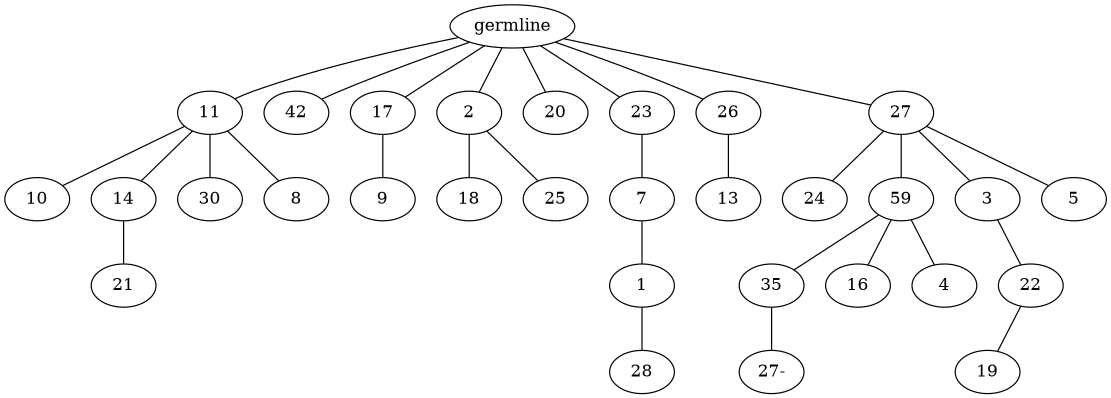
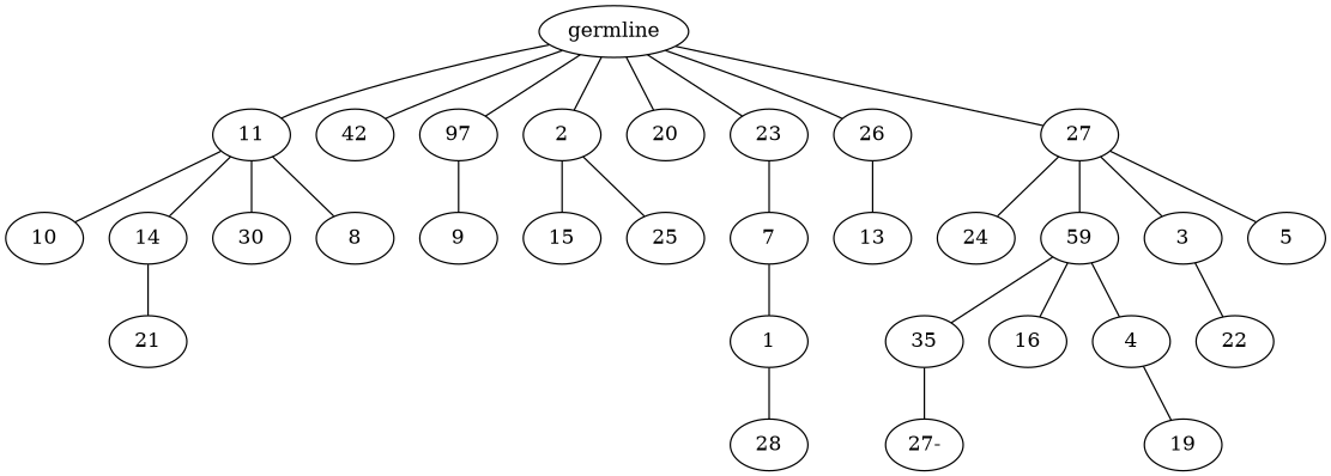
  graph {
    n1 [label=germline]
    n2 [label=11]
    n3 [label=42]
-   n4 [label=17]
+   n4 [label=97]
    n5 [label=2]
    n6 [label=20]
    n7 [label=23]
    n8 [label=26]
    n9 [label=27]
    n10 [label=10]
    n11 [label=14]
    n12 [label=30]
    n13 [label=8]
    n14 [label=9]
-   n15 [label=18]
+   n15 [label=15]
    n16 [label=25]
    n17 [label=7]
    n18 [label=13]
    n19 [label=24]
    n20 [label=59]
    n21 [label=3]
    n22 [label=5]
    n23 [label=21]
    n24 [label=1]
    n25 [label=28]
    n26 [label=35]
    n27 [label=16]
    n28 [label=4]
    n29 [label=22]
    n30 [label="27-"]
    n31 [label=19]
    n1 -- n2
    n1 -- n3
    n1 -- n4
    n1 -- n5
    n1 -- n6
    n1 -- n7
    n1 -- n8
    n1 -- n9
    n2 -- n10
    n2 -- n11
    n2 -- n12
    n2 -- n13
    n4 -- n14
    n5 -- n15
    n5 -- n16
    n7 -- n17
    n8 -- n18
    n9 -- n19
    n9 -- n20
    n9 -- n21
    n9 -- n22
    n11 -- n23
    n17 -- n24
    n20 -- n26
    n20 -- n27
    n20 -- n28
    n21 -- n29
    n24 -- n25
    n26 -- n30
-   n29 -- n31
+   n28 -- n31
  }
